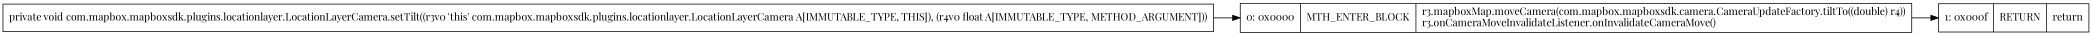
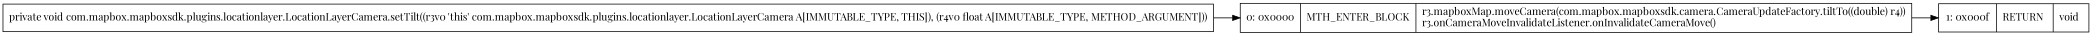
  digraph {
    rankdir=LR
    fontname="Playfair Display"
    node [shape=record fontname="Playfair Display"]
    edge [fontname="Playfair Display"]
    n1 [label="{0\:\ 0x0000|MTH_ENTER_BLOCK\l|r3.mapboxMap.moveCamera(com.mapbox.mapboxsdk.camera.CameraUpdateFactory.tiltTo((double) r4))\lr3.onCameraMoveInvalidateListener.onInvalidateCameraMove()\l}"]
-   n2 [label="{1\:\ 0x000f|RETURN\l|return\l}"]
+   n2 [label="{1\:\ 0x000f|RETURN\l|void\l}"]
    n3 [label="{private void com.mapbox.mapboxsdk.plugins.locationlayer.LocationLayerCamera.setTilt((r3v0 'this' com.mapbox.mapboxsdk.plugins.locationlayer.LocationLayerCamera A[IMMUTABLE_TYPE, THIS]), (r4v0 float A[IMMUTABLE_TYPE, METHOD_ARGUMENT])) }"]
    n1 -> n2
    n3 -> n1
  }
